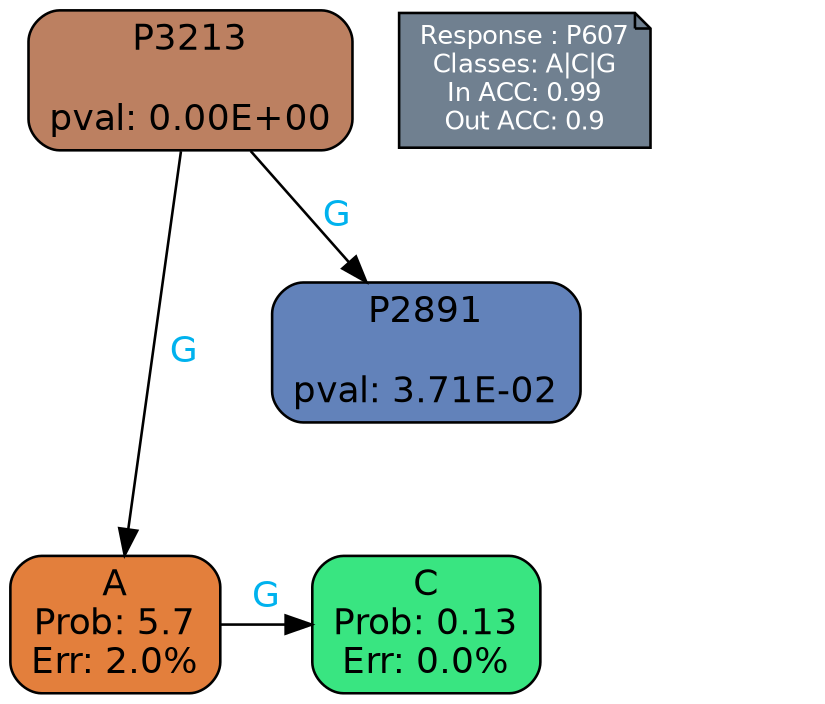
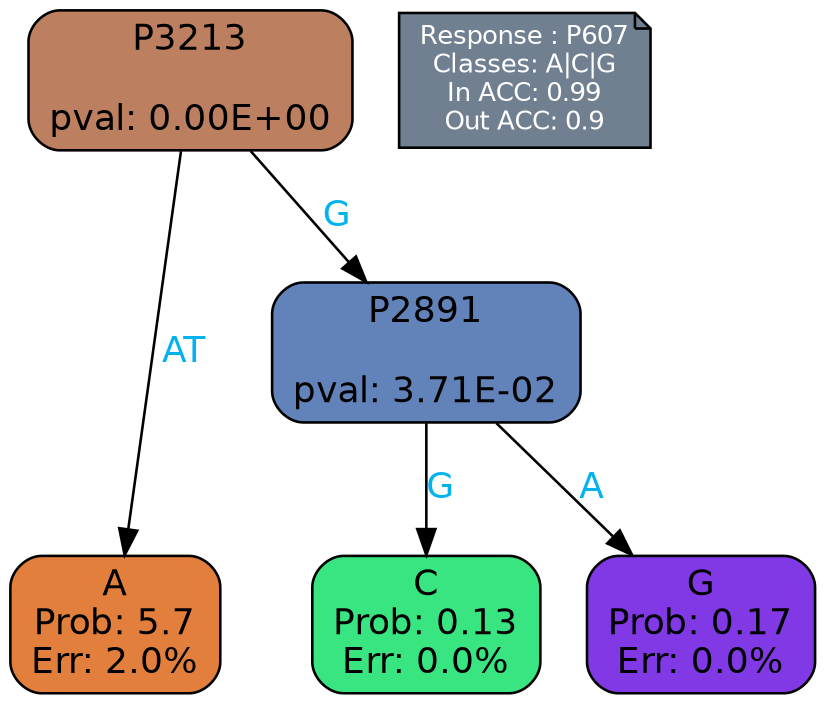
  digraph {
    ranksep=equally
    splines=polylines
    node [color=black fontname=helvetica shape=box style="filled, rounded"]
    edge [fontcolor=deepskyblue2 fontname=helvetica]
    n1 [fillcolor="#e37f3c" label="A\nProb: 5.7\nErr: 2.0%"]
+   n2 [fillcolor="#8139e5" label="G\nProb: 0.17\nErr: 0.0%"]
    n3 [fillcolor="#39e581" label="C\nProb: 0.13\nErr: 0.0%"]
    n4 [align=left fillcolor=slategray fontcolor=white fontsize=10 label="Response : P607\nClasses: A|C|G\nIn ACC: 0.99\nOut ACC: 0.9\n" shape=note style=filled]
    n5 [fillcolor="#bc8061" label="P3213\n\npval: 0.00E+00"]
    n6 [fillcolor="#6282ba" label="P2891\n\npval: 3.71E-02"]
    subgraph sub_1 {
      rank=same
      n1
+     n2
      n3
    }
    subgraph sub_2 {
      rank=same
      n4
      n5
    }
-   n5 -> n1 [label=G]
+   n5 -> n1 [label=AT]
    n5 -> n6 [label=G]
-   n1 -> n3 [label=G]
+   n6 -> n2 [label=A]
+   n6 -> n3 [label=G]
  }
